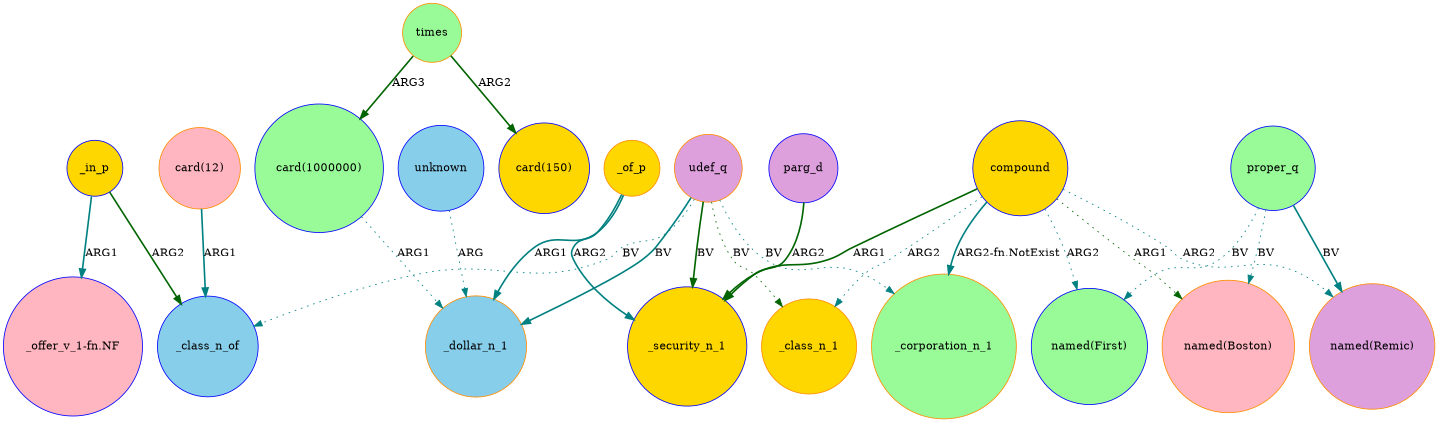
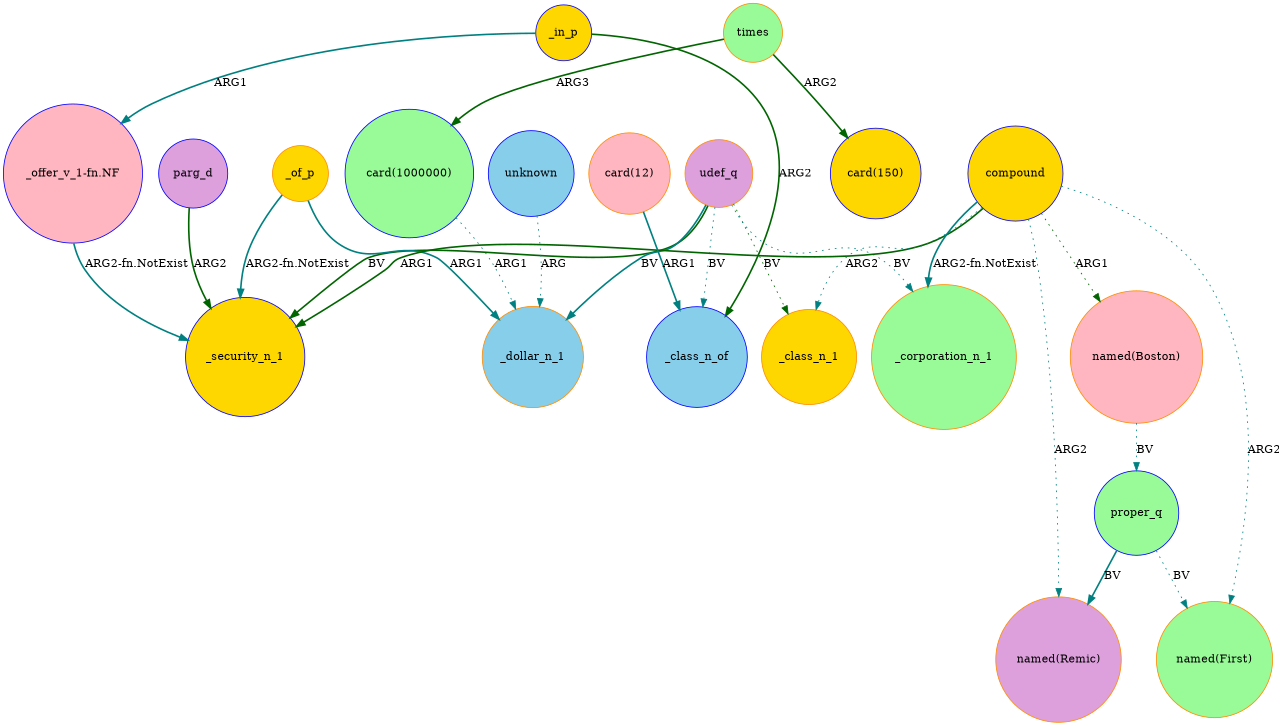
  digraph {
    node [color=blue fillcolor=gold shape=circle style=filled]
    edge [color=teal style=bold]
    "_offer_v_1-fn.NF" [fillcolor=lightpink]
    _security_n_1
    "named(Boston)" [color=darkorange fillcolor=lightpink]
    "card(1000000)" [fillcolor=palegreen]
    _dollar_n_1 [color=darkorange fillcolor=skyblue]
    _in_p
    _class_n_of [fillcolor=skyblue]
    proper_q [fillcolor=palegreen]
    "named(Remic)" [color=darkorange fillcolor=plum]
-   "named(First)" [fillcolor=palegreen]
+   "named(First)" [color=darkorange fillcolor=palegreen]
    udef_q [color=darkorange fillcolor=plum]
    n12 [color=darkorange label=_class_n_1]
    _corporation_n_1 [color=darkorange fillcolor=palegreen]
    _of_p [color=darkorange]
    compound
    unknown [fillcolor=skyblue]
    parg_d [fillcolor=plum]
    times [color=darkorange fillcolor=palegreen]
    "card(150)"
    "card(12)" [color=darkorange fillcolor=lightpink]
+   "_offer_v_1-fn.NF" -> _security_n_1 [label="ARG2-fn.NotExist"]
    "card(1000000)" -> _dollar_n_1 [label=ARG1 style=dotted]
    _in_p -> "_offer_v_1-fn.NF" [label=ARG1]
    _in_p -> _class_n_of [color=darkgreen label=ARG2]
-   proper_q -> "named(Boston)" [label=BV style=dotted]
+   "named(Boston)" -> proper_q [label=BV style=dotted]
    proper_q -> "named(Remic)" [label=BV]
    proper_q -> "named(First)" [label=BV style=dotted]
    udef_q -> _security_n_1 [color=darkgreen label=BV]
    udef_q -> _dollar_n_1 [label=BV]
    udef_q -> _class_n_of [label=BV style=dotted]
    udef_q -> n12 [color=darkgreen label=BV style=dotted]
    udef_q -> _corporation_n_1 [label=BV style=dotted]
-   _of_p -> _security_n_1 [label=ARG2]
+   _of_p -> _security_n_1 [label="ARG2-fn.NotExist"]
    _of_p -> _dollar_n_1 [label=ARG1]
    compound -> _security_n_1 [color=darkgreen label=ARG1]
    compound -> "named(Boston)" [color=darkgreen label=ARG1 style=dotted]
    compound -> "named(Remic)" [label=ARG2 style=dotted]
    compound -> "named(First)" [label=ARG2 style=dotted]
    compound -> n12 [label=ARG2 style=dotted]
    compound -> _corporation_n_1 [label="ARG2-fn.NotExist"]
    unknown -> _dollar_n_1 [label=ARG style=dotted]
    parg_d -> _security_n_1 [color=darkgreen label=ARG2]
    times -> "card(1000000)" [color=darkgreen label=ARG3]
    times -> "card(150)" [color=darkgreen label=ARG2]
    "card(12)" -> _class_n_of [label=ARG1]
  }
